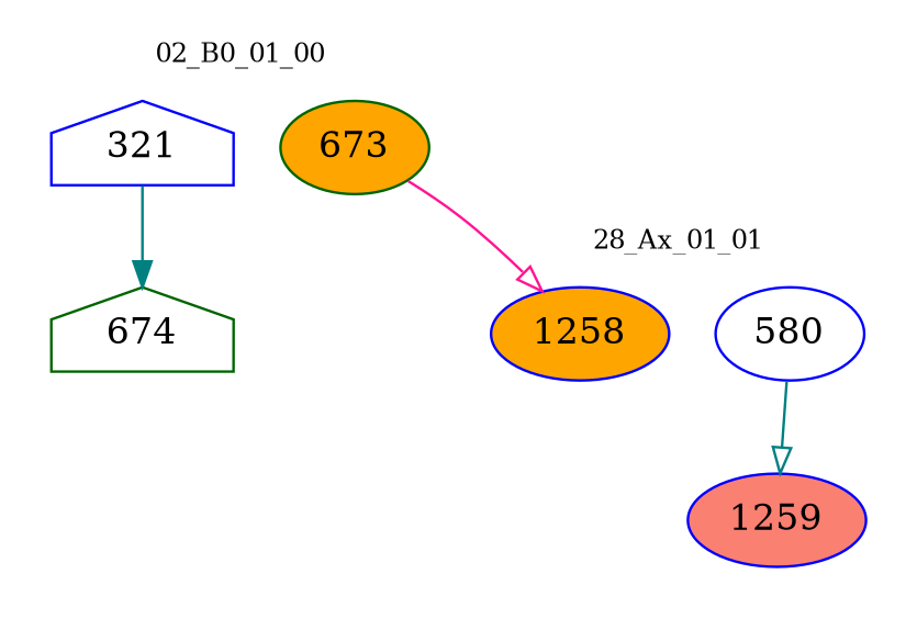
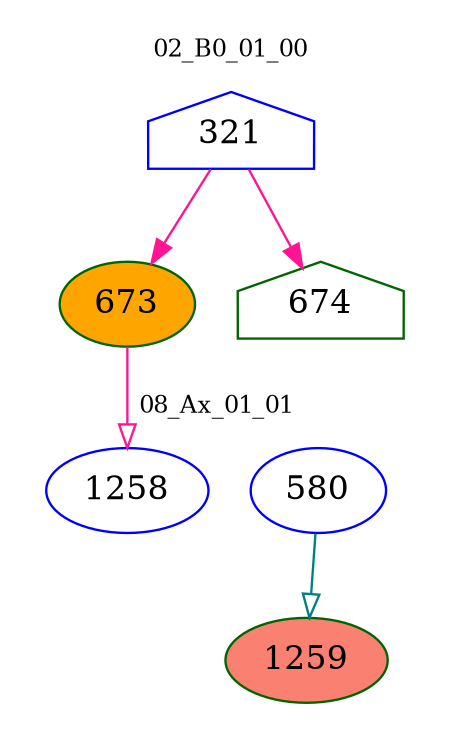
  digraph {
    node [color=blue fillcolor=white shape=ellipse style=filled]
    edge [arrowhead=onormal color=teal]
    n1 [label=580]
-   n2 [fillcolor=salmon label=1259]
-   n3 [fillcolor=orange label=1258]
+   n2 [color=darkgreen fillcolor=salmon label=1259]
+   n3 [label=1258]
    n4 [label=321 shape=house]
    n5 [color=darkgreen fillcolor=orange label=673]
    n6 [color=darkgreen label=674 shape=house]
    subgraph cluster_1 {
      color=white
      fontsize=10
-     label="28_Ax_01_01"
+     label="08_Ax_01_01"
      n1
      n2
      n3
    }
    subgraph cluster_2 {
      color=white
      fontsize=10
      label="02_B0_01_00"
      n4
      n5
      n6
    }
    n1 -> n2
-   n4 -> n6 [arrowhead=normal]
+   n4 -> n5 [arrowhead=normal color=deeppink]
+   n4 -> n6 [arrowhead=normal color=deeppink]
    n5 -> n3 [color=deeppink]
  }
